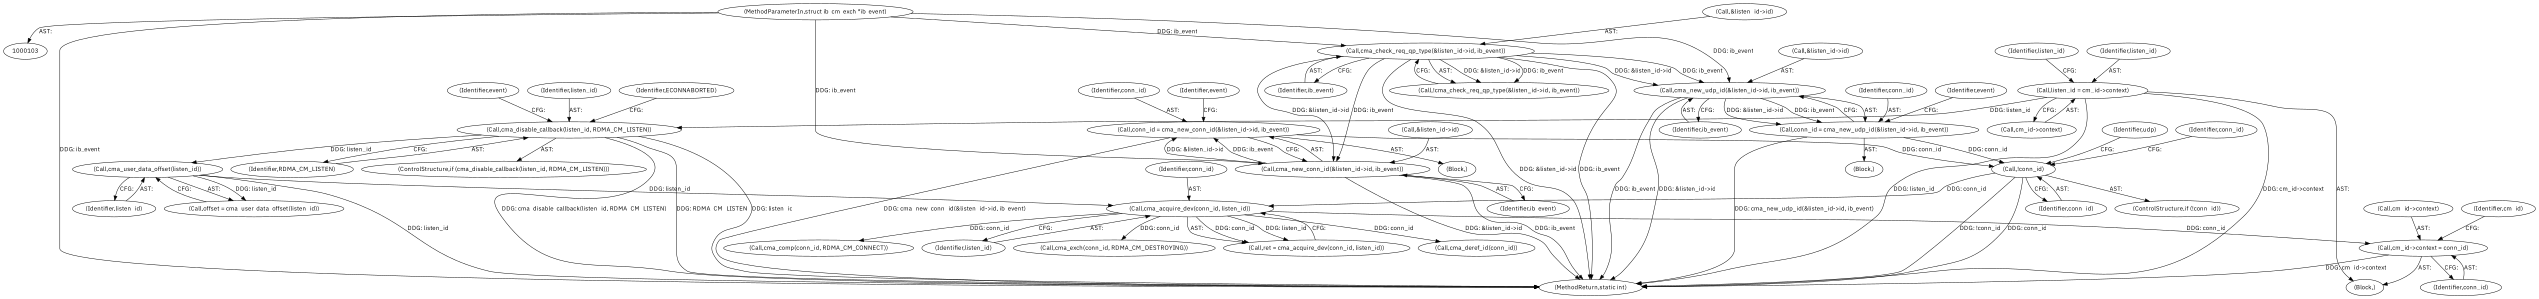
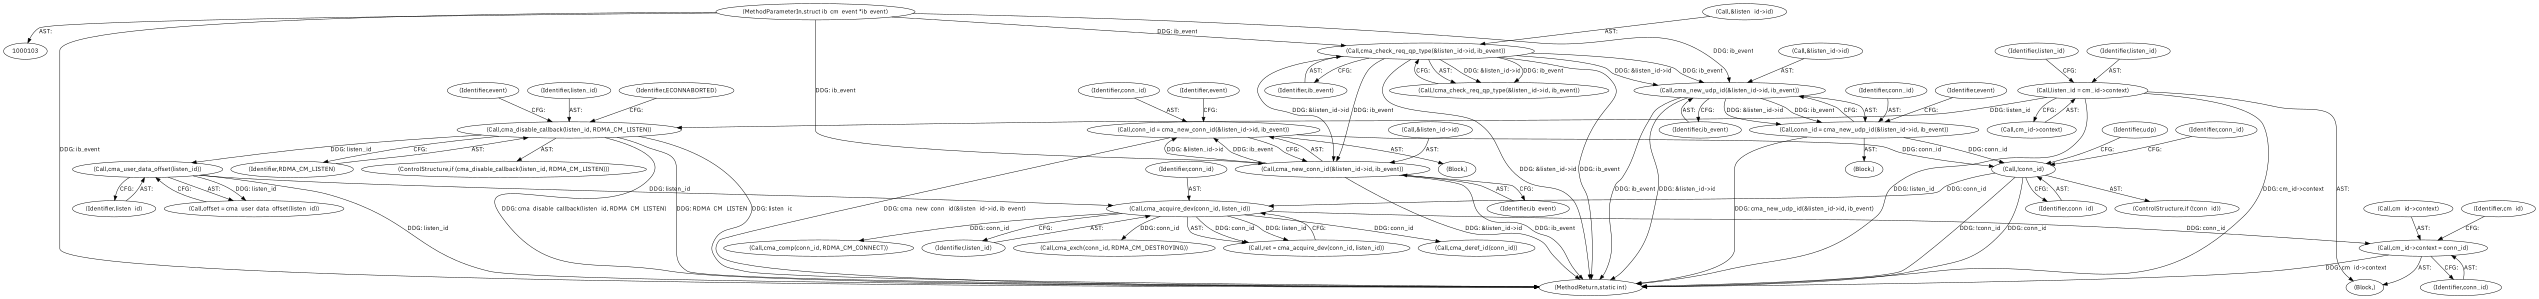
  digraph {
    fontname="IBM Plex Sans"
    node [fontname="IBM Plex Sans"]
    edge [fontname="IBM Plex Sans"]
    n1 [label="(Call,cm_id->context = conn_id)"]
    n2 [label="(Identifier,conn_id)"]
    n3 [label="(Block,)"]
    n4 [label="(MethodReturn,static int)"]
    n5 [label="(Call,cma_acquire_dev(conn_id, listen_id))"]
    n6 [label="(Call,cma_comp(conn_id, RDMA_CM_CONNECT))"]
    n7 [label="(Identifier,listen_id)"]
    n8 [label="(Call,cma_exch(conn_id, RDMA_CM_DESTROYING))"]
    n9 [label="(Call,ret = cma_acquire_dev(conn_id, listen_id))"]
    n10 [label="(Call,cma_deref_id(conn_id))"]
    n11 [label="(Call,!conn_id)"]
    n12 [label="(ControlStructure,if (!conn_id))"]
    n13 [label="(Identifier,conn_id)"]
    n14 [label="(Call,conn_id = cma_new_conn_id(&listen_id->id, ib_event))"]
    n15 [label="(Call,cma_new_conn_id(&listen_id->id, ib_event))"]
    n16 [label="(Block,)"]
    n17 [label="(Identifier,ib_event)"]
    n18 [label="(Call,cma_check_req_qp_type(&listen_id->id, ib_event))"]
    n19 [label="(Call,cma_new_udp_id(&listen_id->id, ib_event))"]
    n20 [label="(Call,!cma_check_req_qp_type(&listen_id->id, ib_event))"]
    n21 [label="(Identifier,ib_event)"]
    n22 [label="(Call,conn_id = cma_new_udp_id(&listen_id->id, ib_event))"]
    n23 [label="(Identifier,ib_event)"]
-   n24 [label="(MethodParameterIn,struct ib_cm_exch *ib_event)"]
+   n24 [label="(MethodParameterIn,struct ib_cm_event *ib_event)"]
    1000103
    n26 [label="(Block,)"]
    n27 [label="(Call,cma_user_data_offset(listen_id))"]
    n28 [label="(Identifier,listen_id)"]
    n29 [label="(Call,offset = cma_user_data_offset(listen_id))"]
    n30 [label="(Call,cma_disable_callback(listen_id, RDMA_CM_LISTEN))"]
    n31 [label="(Identifier,RDMA_CM_LISTEN)"]
    n32 [label="(ControlStructure,if (cma_disable_callback(listen_id, RDMA_CM_LISTEN)))"]
    n33 [label="(Call,listen_id = cm_id->context)"]
    n34 [label="(Call,cm_id->context)"]
    n35 [label="(Call,cm_id->context)"]
    n36 [label="(Identifier,udp)"]
    n37 [label="(Identifier,cm_id)"]
    n38 [label="(Call,&listen_id->id)"]
    n39 [label="(Identifier,event)"]
    n40 [label="(Identifier,listen_id)"]
    n41 [label="(Identifier,listen_id)"]
    n42 [label="(Identifier,listen_id)"]
    n43 [label="(Identifier,ECONNABORTED)"]
    n44 [label="(Call,&listen_id->id)"]
    n45 [label="(Identifier,conn_id)"]
    n46 [label="(Call,&listen_id->id)"]
    n47 [label="(Identifier,conn_id)"]
    n48 [label="(Identifier,event)"]
    n49 [label="(Identifier,event)"]
    n50 [label="(Identifier,conn_id)"]
    n51 [label="(Identifier,conn_id)"]
    n1 -> n2 [label="CFG: "]
    n1 -> n3 [label="AST: "]
    n1 -> n4 [label="DDG: cm_id->context"]
    n2 -> n1 [label="AST: "]
    n5 -> n1 [label="DDG: conn_id"]
    n5 -> n6 [label="DDG: conn_id"]
    n5 -> n7 [label="CFG: "]
    n5 -> n8 [label="DDG: conn_id"]
    n5 -> n9 [label="AST: "]
    n5 -> n9 [label="DDG: conn_id"]
    n5 -> n9 [label="DDG: listen_id"]
    n5 -> n10 [label="DDG: conn_id"]
    n7 -> n5 [label="AST: "]
    n9 -> n5 [label="CFG: "]
    n11 -> n4 [label="DDG: !conn_id"]
    n11 -> n4 [label="DDG: conn_id"]
    n11 -> n5 [label="DDG: conn_id"]
    n11 -> n12 [label="AST: "]
    n11 -> n13 [label="CFG: "]
    n13 -> n11 [label="AST: "]
    n14 -> n4 [label="DDG: cma_new_conn_id(&listen_id->id, ib_event)"]
    n14 -> n11 [label="DDG: conn_id"]
    n14 -> n15 [label="CFG: "]
    n14 -> n16 [label="AST: "]
    n15 -> n4 [label="DDG: ib_event"]
    n15 -> n4 [label="DDG: &listen_id->id"]
    n15 -> n14 [label="AST: "]
    n15 -> n14 [label="DDG: &listen_id->id"]
    n15 -> n14 [label="DDG: ib_event"]
    n15 -> n17 [label="CFG: "]
    n17 -> n15 [label="AST: "]
    n18 -> n4 [label="DDG: ib_event"]
    n18 -> n4 [label="DDG: &listen_id->id"]
    n18 -> n15 [label="DDG: &listen_id->id"]
    n18 -> n15 [label="DDG: ib_event"]
    n18 -> n19 [label="DDG: &listen_id->id"]
    n18 -> n19 [label="DDG: ib_event"]
    n18 -> n20 [label="AST: "]
    n18 -> n20 [label="DDG: &listen_id->id"]
    n18 -> n20 [label="DDG: ib_event"]
    n18 -> n21 [label="CFG: "]
    n19 -> n4 [label="DDG: &listen_id->id"]
    n19 -> n4 [label="DDG: ib_event"]
    n19 -> n22 [label="AST: "]
    n19 -> n22 [label="DDG: &listen_id->id"]
    n19 -> n22 [label="DDG: ib_event"]
    n19 -> n23 [label="CFG: "]
    n20 -> n18 [label="CFG: "]
    n21 -> n18 [label="AST: "]
    n22 -> n4 [label="DDG: cma_new_udp_id(&listen_id->id, ib_event)"]
    n22 -> n11 [label="DDG: conn_id"]
    n22 -> n19 [label="CFG: "]
    n22 -> n26 [label="AST: "]
    n23 -> n19 [label="AST: "]
    n24 -> n4 [label="DDG: ib_event"]
    n24 -> n15 [label="DDG: ib_event"]
    n24 -> n18 [label="DDG: ib_event"]
    n24 -> n19 [label="DDG: ib_event"]
    n24 -> 1000103 [label="AST: "]
    n27 -> n4 [label="DDG: listen_id"]
    n27 -> n5 [label="DDG: listen_id"]
    n27 -> n28 [label="CFG: "]
    n27 -> n29 [label="AST: "]
    n27 -> n29 [label="DDG: listen_id"]
    n28 -> n27 [label="AST: "]
    n29 -> n27 [label="CFG: "]
    n30 -> n4 [label="DDG: cma_disable_callback(listen_id, RDMA_CM_LISTEN)"]
    n30 -> n4 [label="DDG: RDMA_CM_LISTEN"]
    n30 -> n4 [label="DDG: listen_id"]
    n30 -> n27 [label="DDG: listen_id"]
    n30 -> n31 [label="CFG: "]
    n30 -> n32 [label="AST: "]
    n31 -> n30 [label="AST: "]
    n33 -> n3 [label="AST: "]
    n33 -> n4 [label="DDG: cm_id->context"]
    n33 -> n4 [label="DDG: listen_id"]
    n33 -> n30 [label="DDG: listen_id"]
    n33 -> n34 [label="CFG: "]
    n34 -> n33 [label="AST: "]
    n35 -> n1 [label="AST: "]
    n36 -> n11 [label="CFG: "]
    n37 -> n1 [label="CFG: "]
    n38 -> n18 [label="AST: "]
    n39 -> n22 [label="CFG: "]
    n40 -> n33 [label="CFG: "]
    n41 -> n30 [label="AST: "]
    n42 -> n33 [label="AST: "]
    n43 -> n30 [label="CFG: "]
    n44 -> n15 [label="AST: "]
    n45 -> n5 [label="AST: "]
    n46 -> n19 [label="AST: "]
    n47 -> n11 [label="CFG: "]
    n48 -> n30 [label="CFG: "]
    n49 -> n14 [label="CFG: "]
    n50 -> n22 [label="AST: "]
    n51 -> n14 [label="AST: "]
  }
